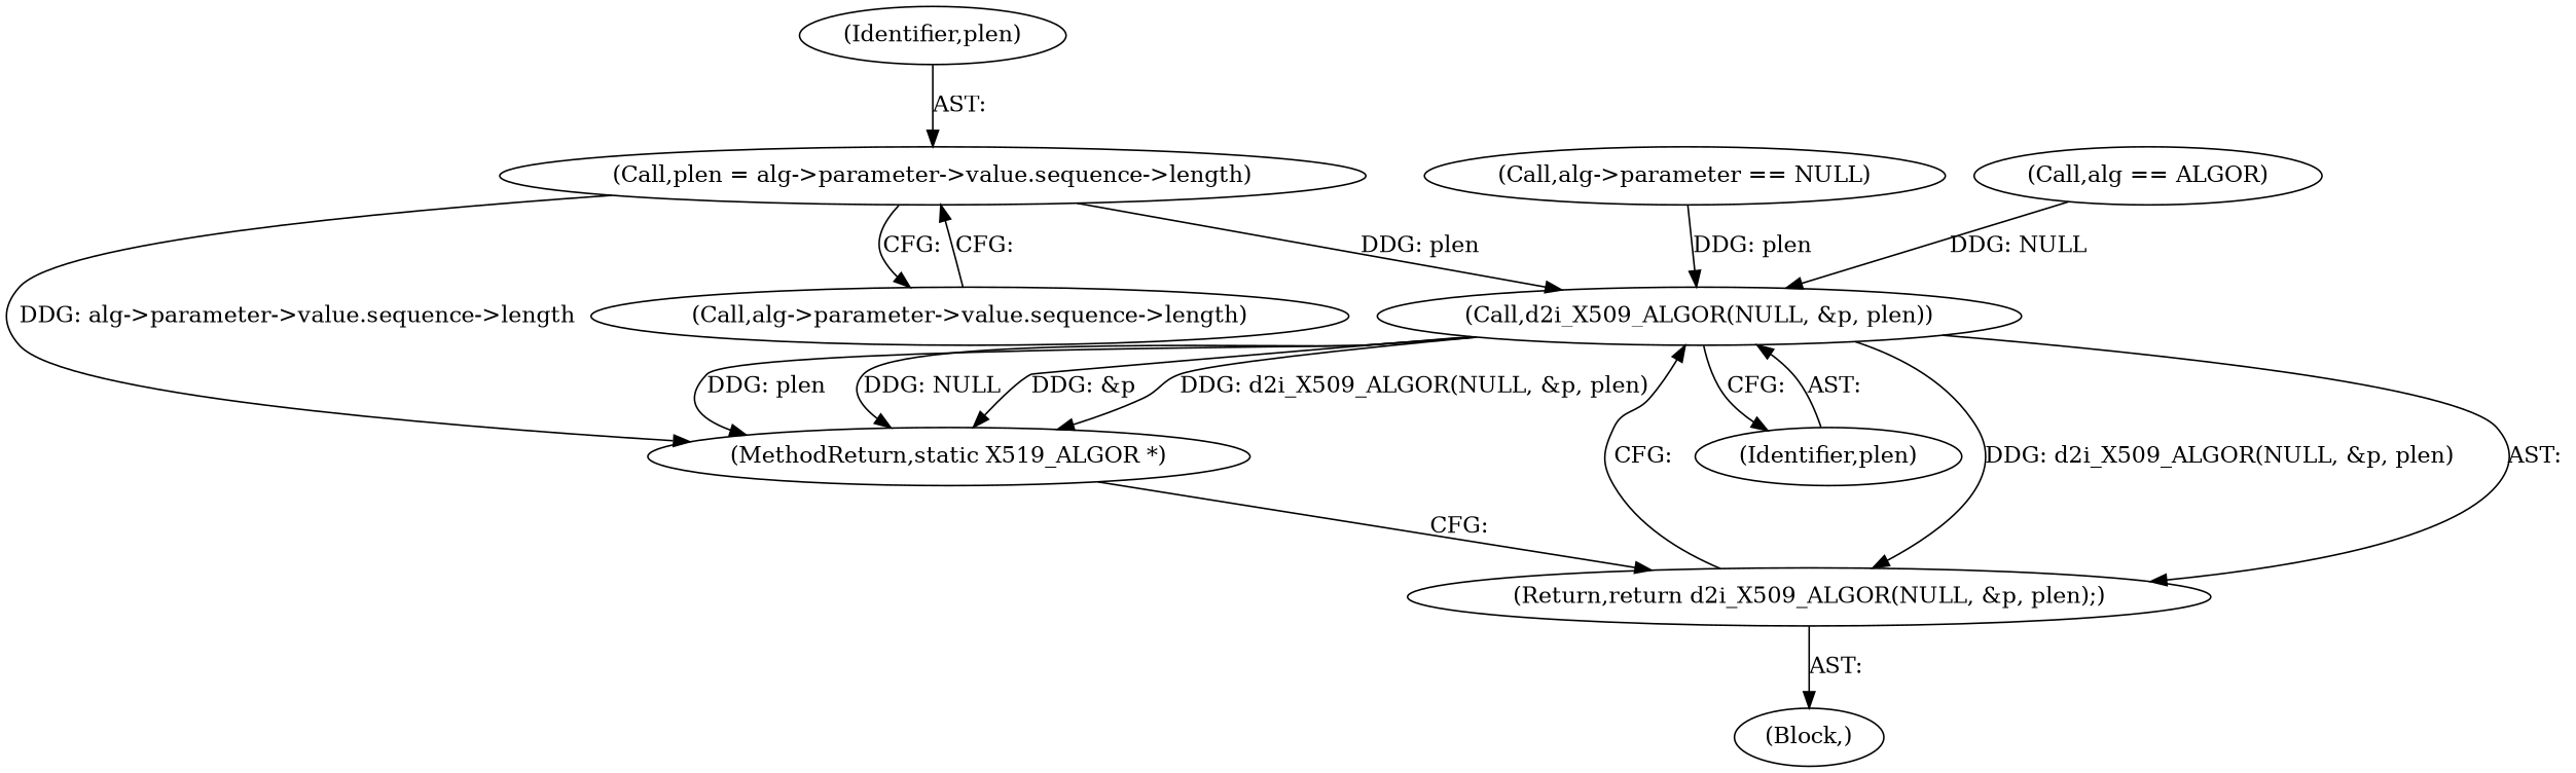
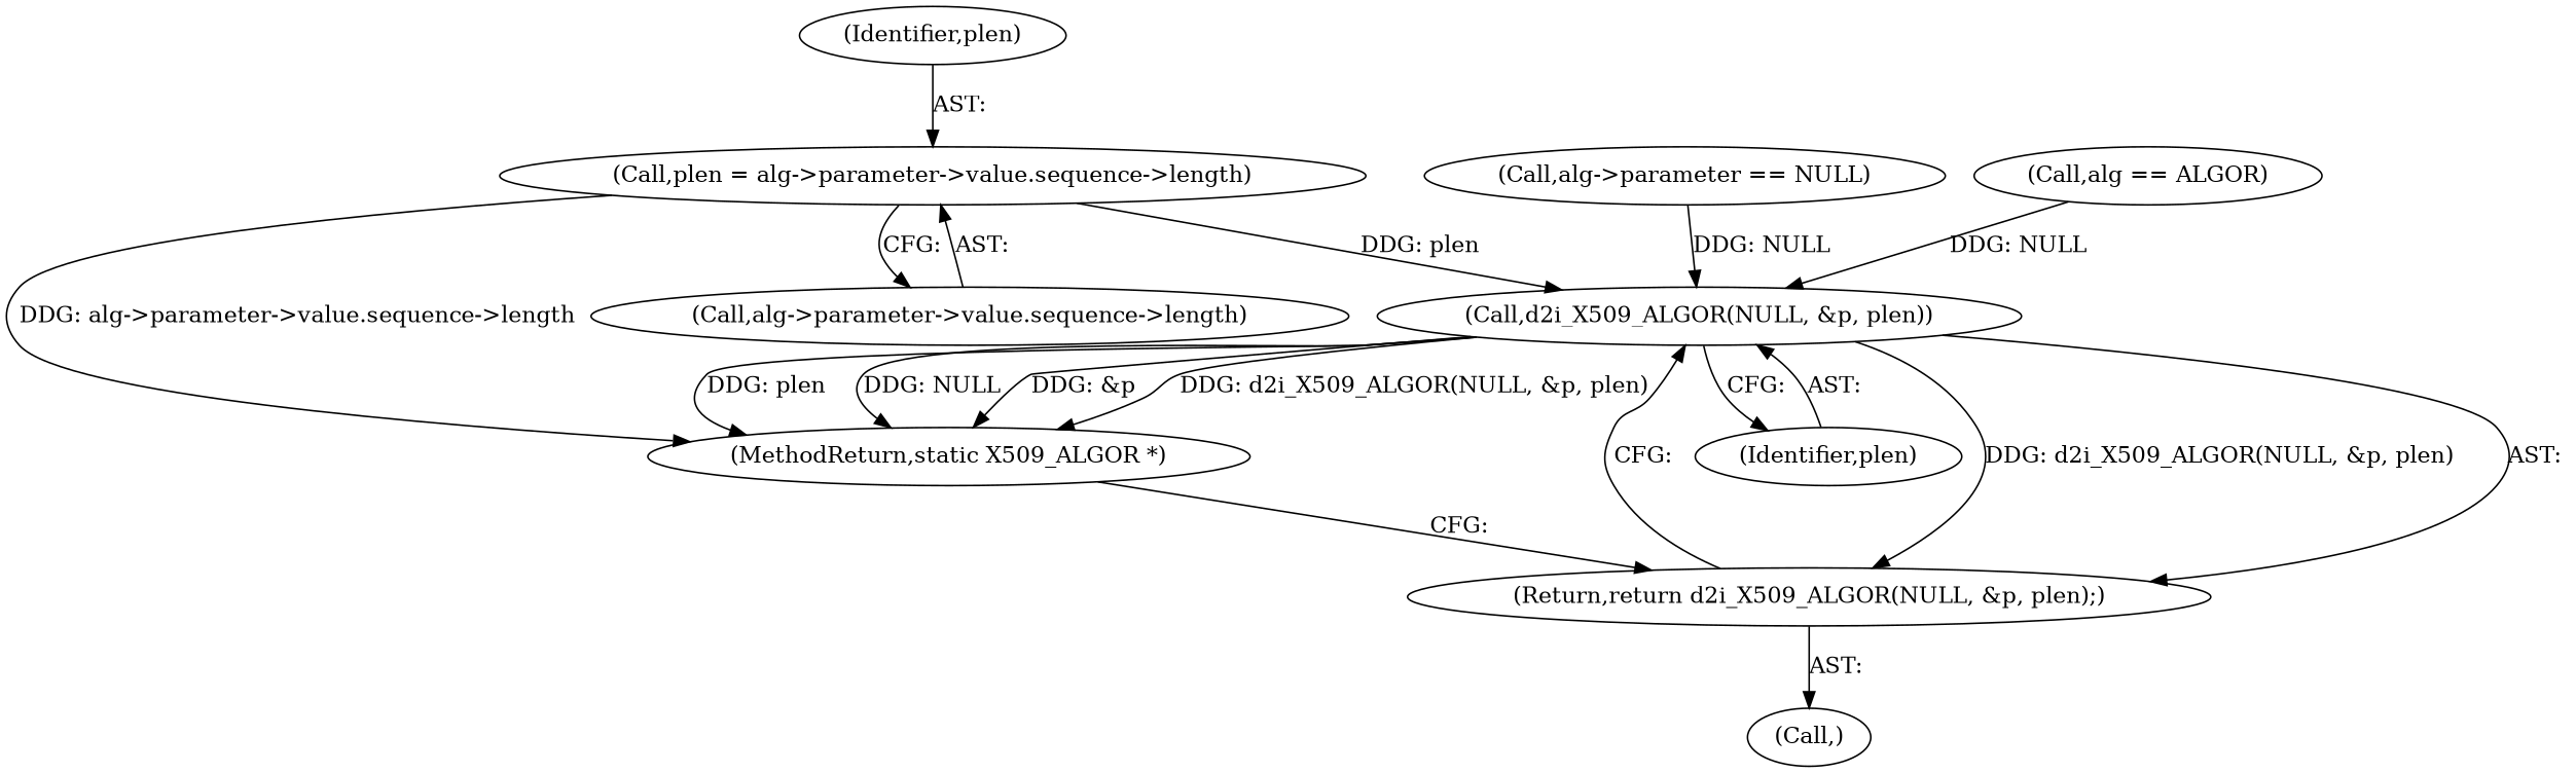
  digraph {
    n1 [label="(Call,plen = alg->parameter->value.sequence->length)"]
    n2 [label="(Call,d2i_X509_ALGOR(NULL, &p, plen))"]
    n3 [label="(Call,alg->parameter->value.sequence->length)"]
-   n4 [label="(MethodReturn,static X519_ALGOR *)"]
+   n4 [label="(MethodReturn,static X509_ALGOR *)"]
    n5 [label="(Return,return d2i_X509_ALGOR(NULL, &p, plen);)"]
    n6 [label="(Identifier,plen)"]
-   n7 [label="(Block,)"]
+   n7 [label="(Call,)"]
    n8 [label="(Identifier,plen)"]
    n9 [label="(Call,alg->parameter == NULL)"]
    n10 [label="(Call,alg == ALGOR)"]
    n1 -> n2 [label="DDG: plen"]
    n1 -> n3 [label="CFG: "]
    n1 -> n4 [label="DDG: alg->parameter->value.sequence->length"]
    n2 -> n4 [label="DDG: d2i_X509_ALGOR(NULL, &p, plen)"]
    n2 -> n4 [label="DDG: plen"]
    n2 -> n4 [label="DDG: NULL"]
    n2 -> n4 [label="DDG: &p"]
    n2 -> n5 [label="AST: "]
    n2 -> n5 [label="DDG: d2i_X509_ALGOR(NULL, &p, plen)"]
    n2 -> n6 [label="CFG: "]
-   n3 -> n1 [label="CFG: "]
+   n3 -> n1 [label="AST: "]
    n4 -> n5 [label="CFG: "]
    n5 -> n2 [label="CFG: "]
    n5 -> n7 [label="AST: "]
    n6 -> n2 [label="AST: "]
    n8 -> n1 [label="AST: "]
-   n9 -> n2 [label="DDG: plen"]
+   n9 -> n2 [label="DDG: NULL"]
    n10 -> n2 [label="DDG: NULL"]
  }
